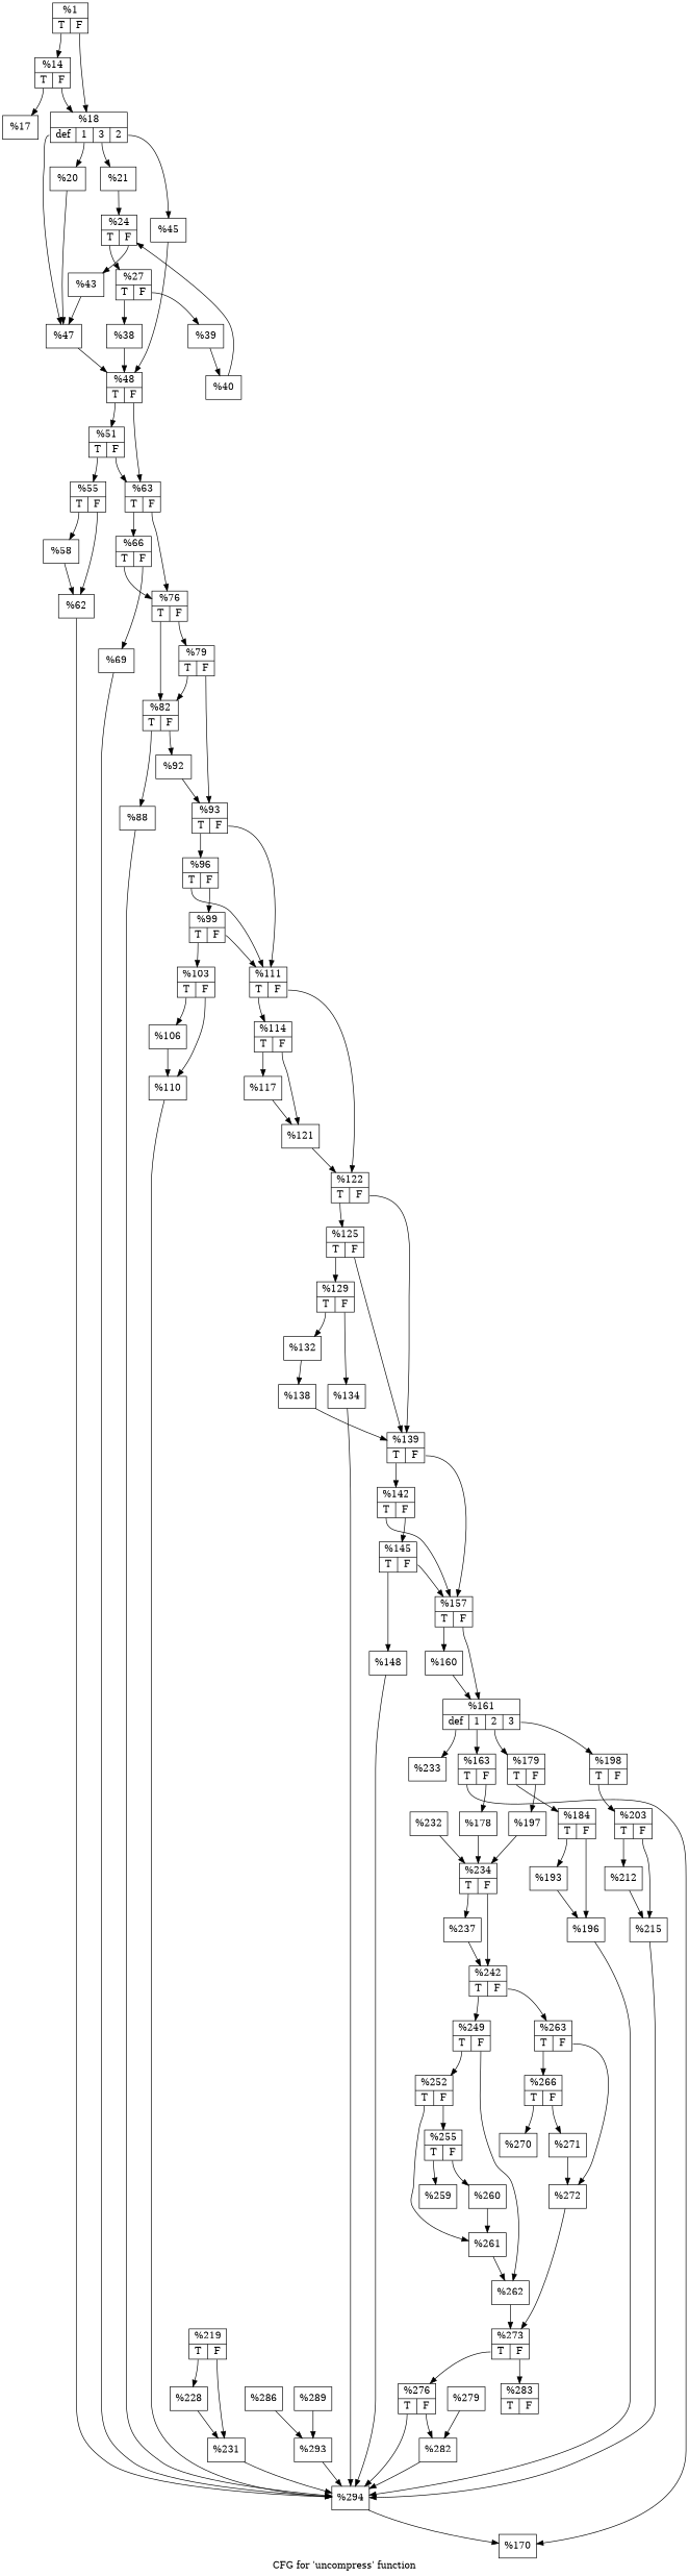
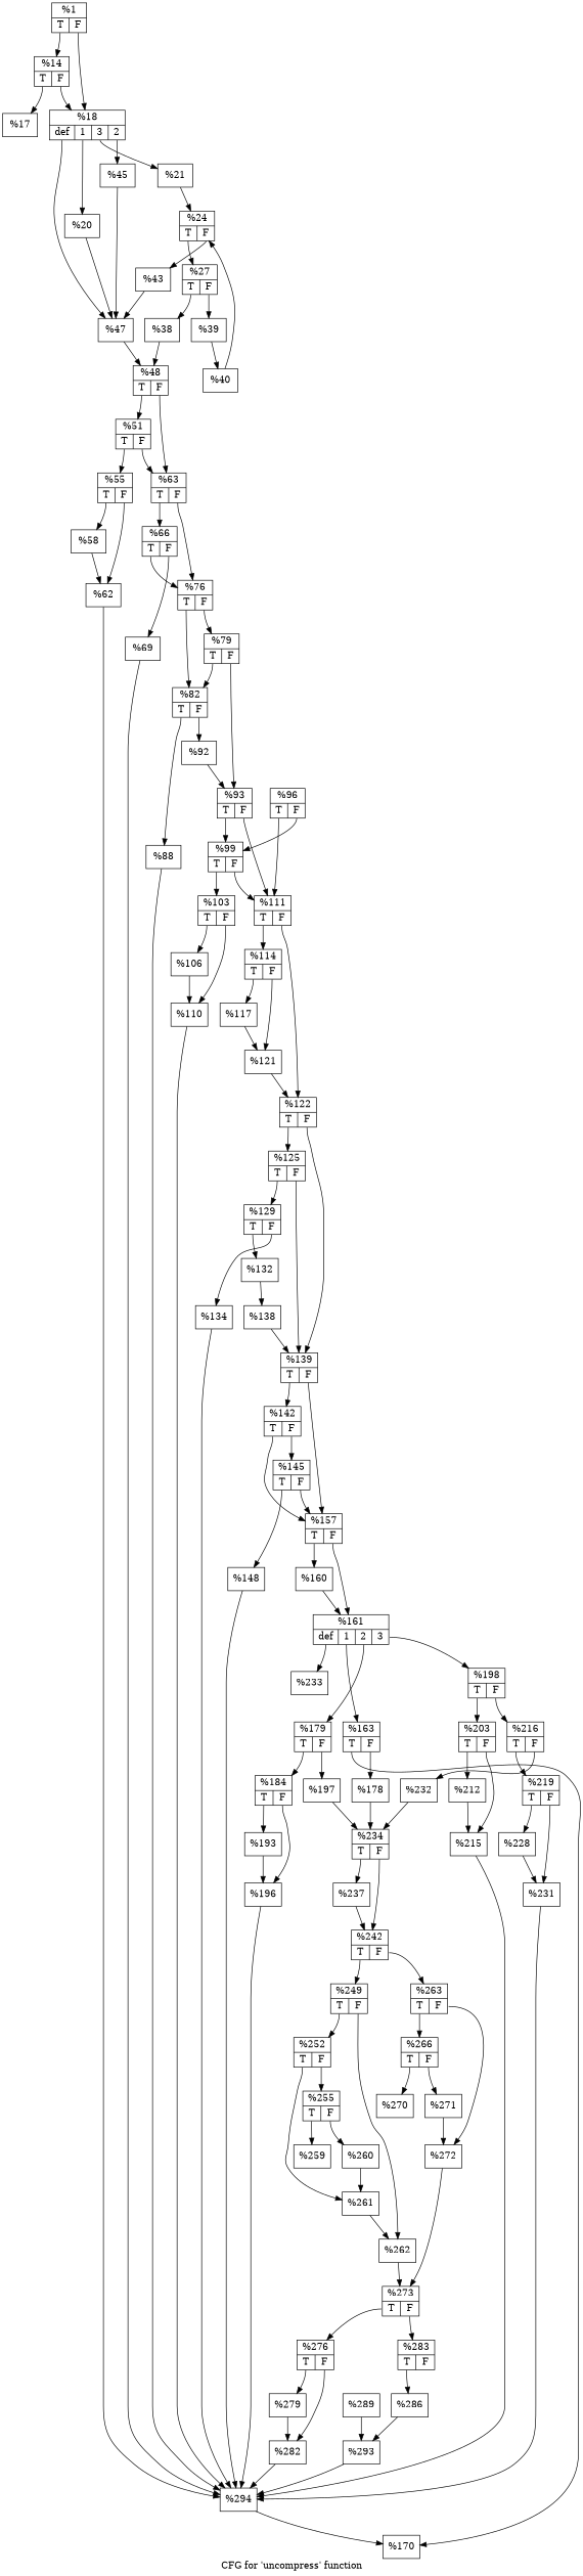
  digraph {
    label="CFG for 'uncompress' function"
    node [shape=record]
    edge [tailport=s0]
    n1 [label="{%1|{<s0>T|<s1>F}}"]
    n2 [label="{%14|{<s0>T|<s1>F}}"]
    n3 [label="{%18|{<s0>def|<s1>1|<s2>3|<s3>2}}"]
    n4 [label="{%17}"]
    n5 [label="{%47}"]
    n6 [label="{%20}"]
    n7 [label="{%21}"]
    n8 [label="{%45}"]
    n9 [label="{%48|{<s0>T|<s1>F}}"]
    n10 [label="{%24|{<s0>T|<s1>F}}"]
    n11 [label="{%51|{<s0>T|<s1>F}}"]
    n12 [label="{%63|{<s0>T|<s1>F}}"]
    n13 [label="{%27|{<s0>T|<s1>F}}"]
    n14 [label="{%43}"]
    n15 [label="{%38}"]
    n16 [label="{%39}"]
    n17 [label="{%40}"]
    n18 [label="{%55|{<s0>T|<s1>F}}"]
    n19 [label="{%66|{<s0>T|<s1>F}}"]
    n20 [label="{%76|{<s0>T|<s1>F}}"]
    n21 [label="{%58}"]
    n22 [label="{%62}"]
    n23 [label="{%69}"]
    n24 [label="{%82|{<s0>T|<s1>F}}"]
    n25 [label="{%79|{<s0>T|<s1>F}}"]
    n26 [label="{%294}"]
    n27 [label="{%170}"]
    n28 [label="{%88}"]
    n29 [label="{%92}"]
    n30 [label="{%93|{<s0>T|<s1>F}}"]
    n31 [label="{%96|{<s0>T|<s1>F}}"]
    n32 [label="{%111|{<s0>T|<s1>F}}"]
    n33 [label="{%99|{<s0>T|<s1>F}}"]
    n34 [label="{%114|{<s0>T|<s1>F}}"]
    n35 [label="{%122|{<s0>T|<s1>F}}"]
    n36 [label="{%103|{<s0>T|<s1>F}}"]
    n37 [label="{%117}"]
    n38 [label="{%121}"]
    n39 [label="{%125|{<s0>T|<s1>F}}"]
    n40 [label="{%139|{<s0>T|<s1>F}}"]
    n41 [label="{%106}"]
    n42 [label="{%110}"]
    n43 [label="{%129|{<s0>T|<s1>F}}"]
    n44 [label="{%142|{<s0>T|<s1>F}}"]
    n45 [label="{%157|{<s0>T|<s1>F}}"]
    n46 [label="{%132}"]
    n47 [label="{%134}"]
    n48 [label="{%145|{<s0>T|<s1>F}}"]
    n49 [label="{%160}"]
    n50 [label="{%161|{<s0>def|<s1>1|<s2>2|<s3>3}}"]
    n51 [label="{%138}"]
    n52 [label="{%148}"]
    n53 [label="{%233}"]
    n54 [label="{%163|{<s0>T|<s1>F}}"]
    n55 [label="{%179|{<s0>T|<s1>F}}"]
    n56 [label="{%198|{<s0>T|<s1>F}}"]
    n57 [label="{%178}"]
    n58 [label="{%184|{<s0>T|<s1>F}}"]
    n59 [label="{%197}"]
    n60 [label="{%203|{<s0>T|<s1>F}}"]
+   n61 [label="{%216|{<s0>T|<s1>F}}"]
    n62 [label="{%234|{<s0>T|<s1>F}}"]
    n63 [label="{%193}"]
    n64 [label="{%196}"]
    n65 [label="{%212}"]
    n66 [label="{%215}"]
    n67 [label="{%219|{<s0>T|<s1>F}}"]
    n68 [label="{%232}"]
    n69 [label="{%237}"]
    n70 [label="{%242|{<s0>T|<s1>F}}"]
    n71 [label="{%249|{<s0>T|<s1>F}}"]
    n72 [label="{%263|{<s0>T|<s1>F}}"]
    n73 [label="{%228}"]
    n74 [label="{%231}"]
    n75 [label="{%252|{<s0>T|<s1>F}}"]
    n76 [label="{%262}"]
    n77 [label="{%266|{<s0>T|<s1>F}}"]
    n78 [label="{%272}"]
    n79 [label="{%261}"]
    n80 [label="{%255|{<s0>T|<s1>F}}"]
    n81 [label="{%273|{<s0>T|<s1>F}}"]
    n82 [label="{%270}"]
    n83 [label="{%271}"]
    n84 [label="{%259}"]
    n85 [label="{%260}"]
    n86 [label="{%276|{<s0>T|<s1>F}}"]
    n87 [label="{%283|{<s0>T|<s1>F}}"]
    n88 [label="{%279}"]
    n89 [label="{%282}"]
    n90 [label="{%286}"]
    n91 [label="{%293}"]
    n92 [label="{%289}"]
    n1 -> n2
    n1 -> n3 [tailport=s1]
    n2 -> n3 [tailport=s1]
    n2 -> n4
    n3 -> n5
    n3 -> n6 [tailport=s1]
    n3 -> n7 [tailport=s2]
    n3 -> n8 [tailport=s3]
    n5 -> n9
    n6 -> n5
    n7 -> n10
-   n8 -> n9
+   n8 -> n5
    n9 -> n11
    n9 -> n12 [tailport=s1]
    n10 -> n13
    n10 -> n14 [tailport=s1]
    n11 -> n12 [tailport=s1]
    n11 -> n18
    n12 -> n19
    n12 -> n20 [tailport=s1]
    n13 -> n15
    n13 -> n16 [tailport=s1]
    n14 -> n5
    n15 -> n9
    n16 -> n17
    n17 -> n10
    n18 -> n21
    n18 -> n22 [tailport=s1]
    n19 -> n20
    n19 -> n23 [tailport=s1]
    n20 -> n24
    n20 -> n25 [tailport=s1]
    n21 -> n22
    n22 -> n26
    n23 -> n26
    n24 -> n28
    n24 -> n29 [tailport=s1]
    n25 -> n24
    n25 -> n30 [tailport=s1]
    n26 -> n27
    n28 -> n26
    n29 -> n30
-   n30 -> n31
+   n30 -> n33
    n30 -> n32 [tailport=s1]
    n31 -> n32
    n31 -> n33 [tailport=s1]
    n32 -> n34
    n32 -> n35 [tailport=s1]
    n33 -> n32 [tailport=s1]
    n33 -> n36
    n34 -> n37
    n34 -> n38 [tailport=s1]
    n35 -> n39
    n35 -> n40 [tailport=s1]
    n36 -> n41
    n36 -> n42 [tailport=s1]
    n37 -> n38
    n38 -> n35
    n39 -> n40 [tailport=s1]
    n39 -> n43
    n40 -> n44
    n40 -> n45 [tailport=s1]
    n41 -> n42
    n42 -> n26
    n43 -> n46
    n43 -> n47 [tailport=s1]
    n44 -> n45
    n44 -> n48 [tailport=s1]
    n45 -> n49
    n45 -> n50 [tailport=s1]
    n46 -> n51
    n47 -> n26
    n48 -> n45 [tailport=s1]
    n48 -> n52
    n49 -> n50
    n50 -> n53
    n50 -> n54 [tailport=s1]
    n50 -> n55 [tailport=s2]
    n50 -> n56 [tailport=s3]
    n51 -> n40
    n52 -> n26
    n54 -> n27
    n54 -> n57 [tailport=s1]
    n55 -> n58
    n55 -> n59 [tailport=s1]
    n56 -> n60
+   n56 -> n61 [tailport=s1]
    n57 -> n62
    n58 -> n63
    n58 -> n64 [tailport=s1]
    n59 -> n62
    n60 -> n65
    n60 -> n66 [tailport=s1]
+   n61 -> n67
+   n61 -> n68 [tailport=s1]
    n62 -> n69
    n62 -> n70 [tailport=s1]
    n63 -> n64
    n64 -> n26
    n65 -> n66
    n66 -> n26
    n67 -> n73
    n67 -> n74 [tailport=s1]
    n68 -> n62
    n69 -> n70
    n70 -> n71
    n70 -> n72 [tailport=s1]
    n71 -> n75
    n71 -> n76 [tailport=s1]
    n72 -> n77
    n72 -> n78 [tailport=s1]
    n73 -> n74
    n74 -> n26
    n75 -> n79
    n75 -> n80 [tailport=s1]
    n76 -> n81
    n77 -> n82
    n77 -> n83 [tailport=s1]
    n78 -> n81
    n79 -> n76
    n80 -> n84
    n80 -> n85 [tailport=s1]
    n81 -> n86
    n81 -> n87 [tailport=s1]
    n83 -> n78
    n85 -> n79
-   n86 -> n26
+   n86 -> n88
    n86 -> n89 [tailport=s1]
+   n87 -> n90
    n88 -> n89
    n89 -> n26
    n90 -> n91
    n91 -> n26
    n92 -> n91
  }
